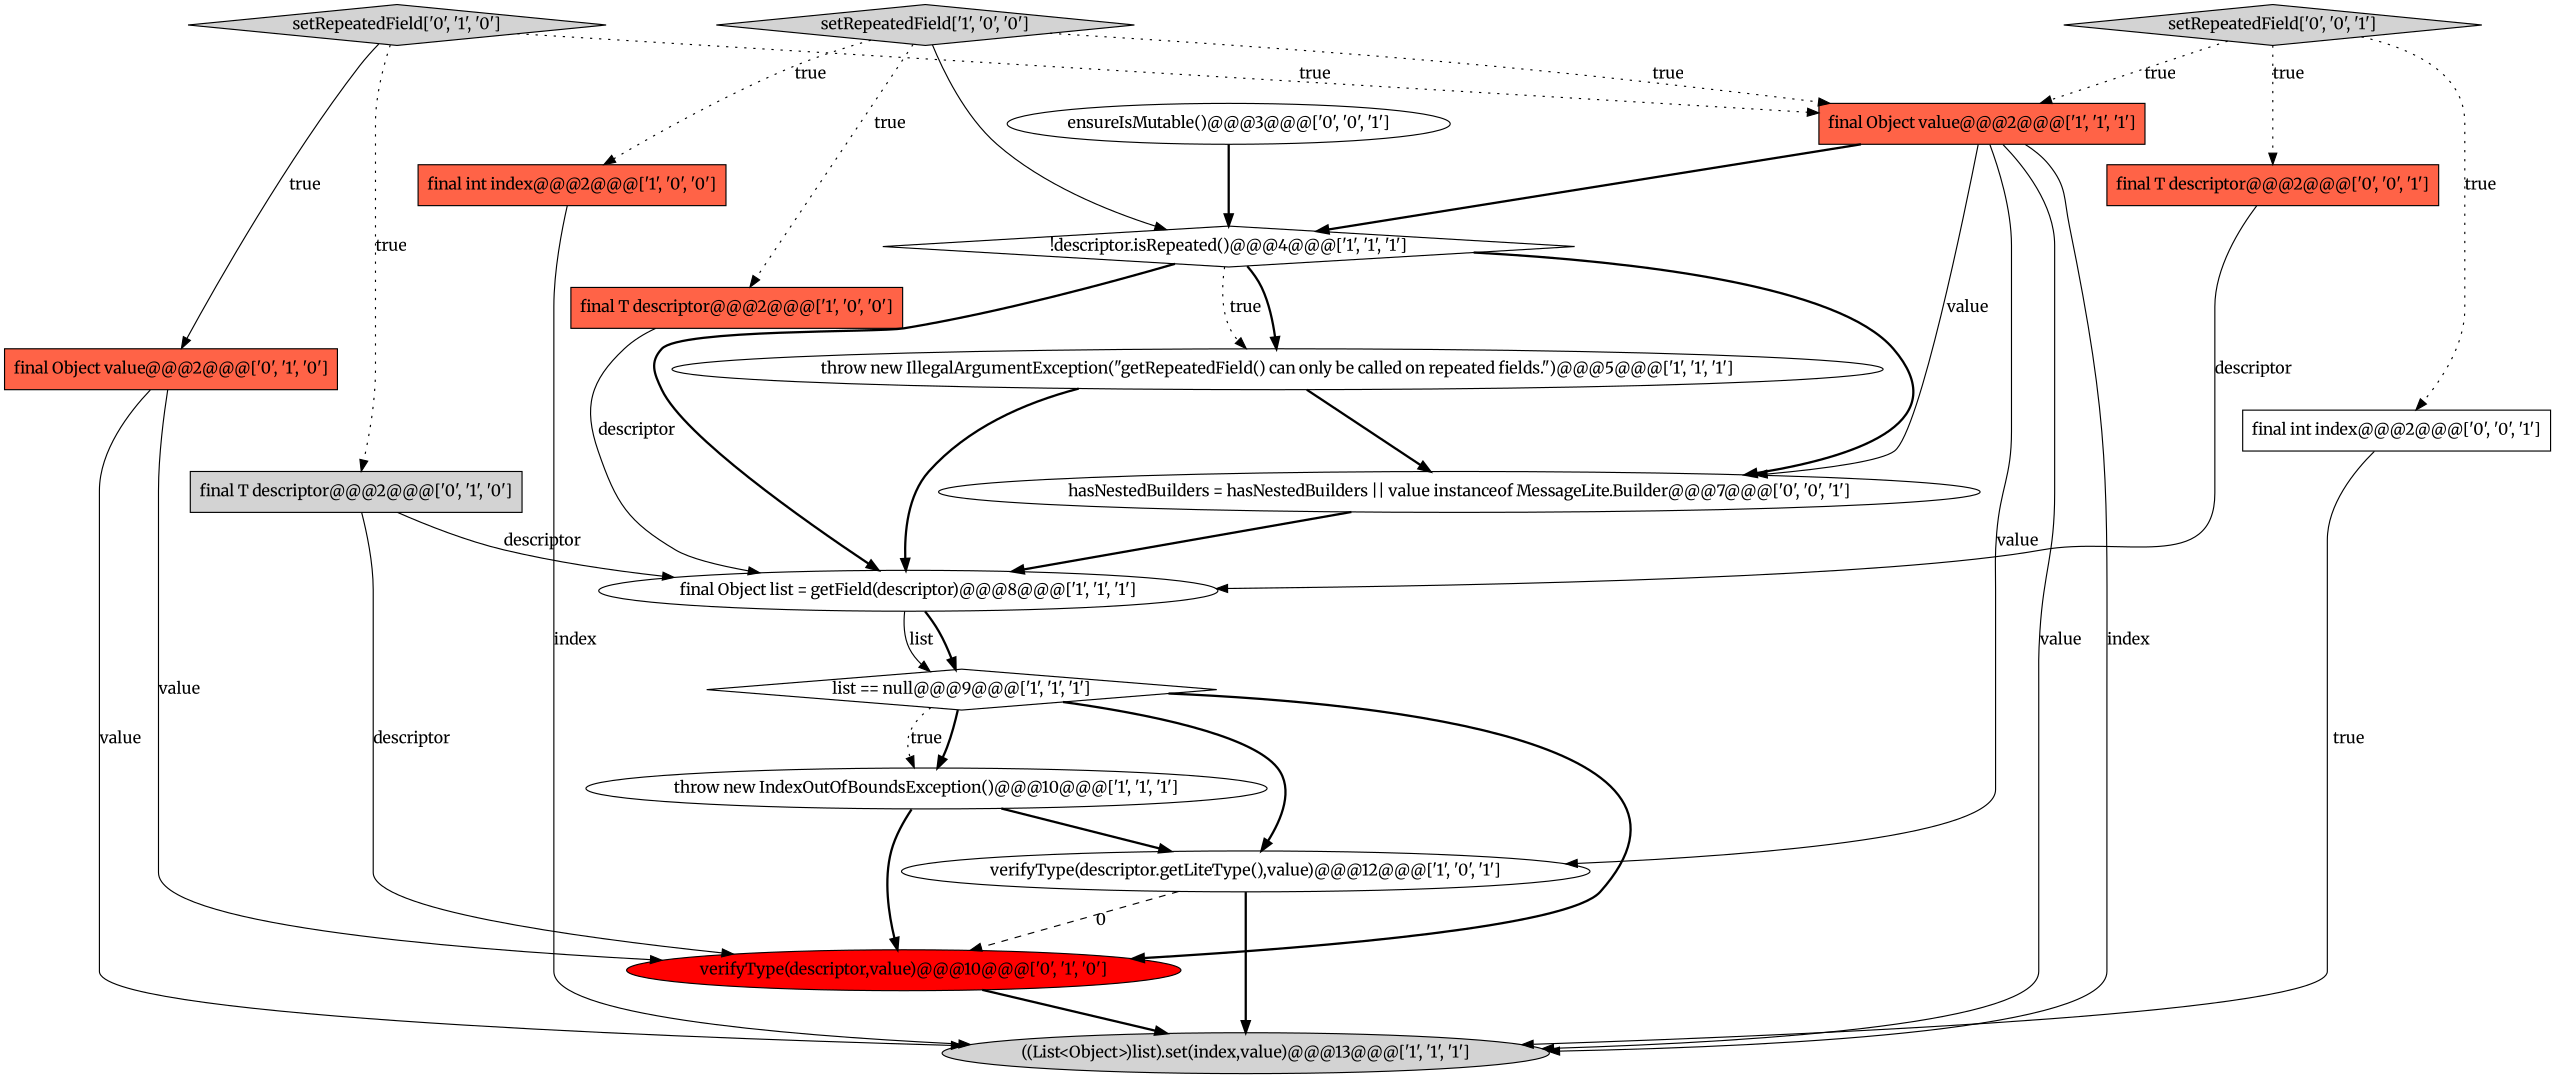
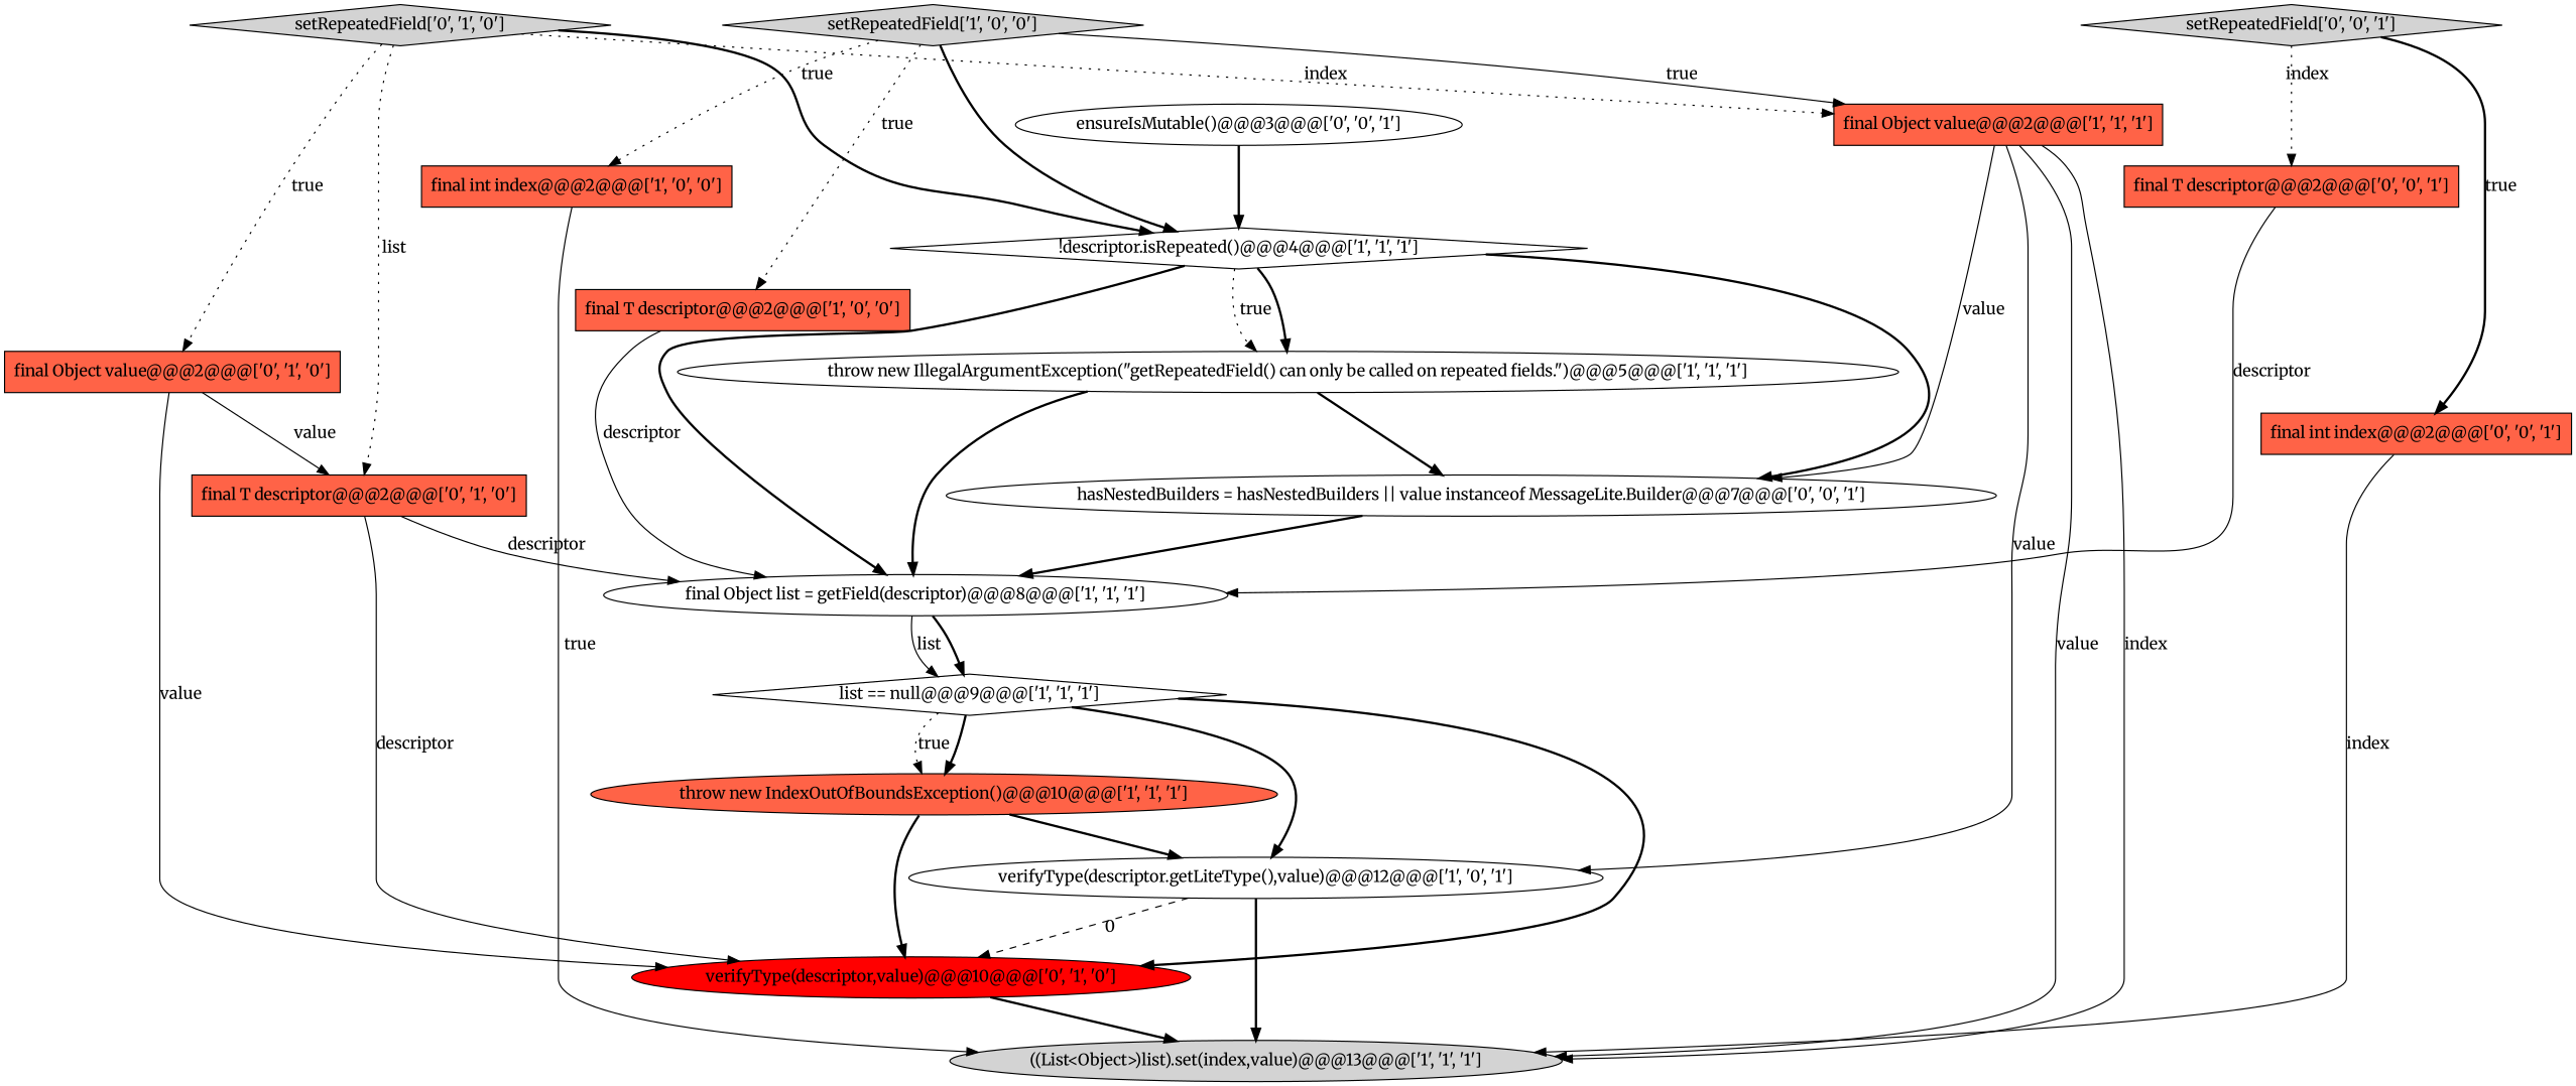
  digraph {
    fontname=Merriweather
    node [fillcolor=white fontname=Merriweather shape=ellipse style=filled]
    edge [fontname=Merriweather style=bold]
    n1 [fillcolor=tomato label="final int index@@@2@@@['1', '0', '0']" shape=box]
    n2 [fillcolor=lightgray label="((List<Object>)list).set(index,value)@@@13@@@['1', '1', '1']"]
-   n3 [label="throw new IndexOutOfBoundsException()@@@10@@@['1', '1', '1']"]
+   n3 [fillcolor=tomato label="throw new IndexOutOfBoundsException()@@@10@@@['1', '1', '1']"]
    n4 [label="verifyType(descriptor.getLiteType(),value)@@@12@@@['1', '0', '1']"]
    n5 [fillcolor=red label="verifyType(descriptor,value)@@@10@@@['0', '1', '0']"]
    n6 [fillcolor=tomato label="final T descriptor@@@2@@@['1', '0', '0']" shape=box]
    n7 [label="final Object list = getField(descriptor)@@@8@@@['1', '1', '1']"]
    n8 [label="list == null@@@9@@@['1', '1', '1']" shape=diamond]
    n9 [fillcolor=lightgray label="setRepeatedField['1', '0', '0']" shape=diamond]
    n10 [label="!descriptor.isRepeated()@@@4@@@['1', '1', '1']" shape=diamond]
    n11 [fillcolor=tomato label="final Object value@@@2@@@['1', '1', '1']" shape=box]
    n12 [label="hasNestedBuilders = hasNestedBuilders || value instanceof MessageLite.Builder@@@7@@@['0', '0', '1']"]
    n13 [label="throw new IllegalArgumentException(\"getRepeatedField() can only be called on repeated fields.\")@@@5@@@['1', '1', '1']"]
    n14 [fillcolor=tomato label="final Object value@@@2@@@['0', '1', '0']" shape=box]
-   n15 [label="final int index@@@2@@@['0', '0', '1']" shape=box]
+   n15 [fillcolor=tomato label="final int index@@@2@@@['0', '0', '1']" shape=box]
    n16 [label="ensureIsMutable()@@@3@@@['0', '0', '1']"]
    n17 [fillcolor=lightgray label="setRepeatedField['0', '1', '0']" shape=diamond]
-   n18 [fillcolor=lightgray label="final T descriptor@@@2@@@['0', '1', '0']" shape=box]
+   n18 [fillcolor=tomato label="final T descriptor@@@2@@@['0', '1', '0']" shape=box]
    n19 [fillcolor=tomato label="final T descriptor@@@2@@@['0', '0', '1']" shape=box]
    n20 [fillcolor=lightgray label="setRepeatedField['0', '0', '1']" shape=diamond]
-   n1 -> n2 [label=index style=solid]
+   n1 -> n2 [label=true style=solid]
    n3 -> n4
    n3 -> n5
    n4 -> n2
    n4 -> n5 [label=0 style=dashed]
    n5 -> n2
    n6 -> n7 [label=descriptor style=solid]
    n7 -> n8
    n7 -> n8 [label=list style=solid]
    n8 -> n3
    n8 -> n3 [label=true style=dotted]
    n8 -> n4
    n8 -> n5
    n9 -> n1 [label=true style=dotted]
    n9 -> n6 [label=true style=dotted]
-   n9 -> n10 [style=solid]
-   n9 -> n11 [label=true style=dotted]
+   n9 -> n10
+   n9 -> n11 [label=true style=solid]
    n10 -> n7
    n10 -> n12
    n10 -> n13 [label=true style=dotted]
    n10 -> n13
    n11 -> n2 [label=value style=solid]
    n11 -> n2 [label=index style=solid]
    n11 -> n4 [label=value style=solid]
    n11 -> n12 [label=value style=solid]
    n12 -> n7
    n13 -> n7
    n13 -> n12
-   n14 -> n2 [label=value style=solid]
+   n14 -> n18 [label=value style=solid]
    n14 -> n5 [label=value style=solid]
-   n15 -> n2 [label=true style=solid]
+   n15 -> n2 [label=index style=solid]
    n16 -> n10
-   n11 -> n10
-   n17 -> n11 [label=true style=dotted]
-   n17 -> n14 [label=true style=solid]
-   n17 -> n18 [label=true style=dotted]
+   n17 -> n10
+   n17 -> n11 [label=index style=dotted]
+   n17 -> n14 [label=true style=dotted]
+   n17 -> n18 [label=list style=dotted]
    n18 -> n5 [label=descriptor style=solid]
    n18 -> n7 [label=descriptor style=solid]
    n19 -> n7 [label=descriptor style=solid]
-   n20 -> n11 [label=true style=dotted]
-   n20 -> n15 [label=true style=dotted]
-   n20 -> n19 [label=true style=dotted]
+   n20 -> n15 [label=true]
+   n20 -> n19 [label=index style=dotted]
  }
